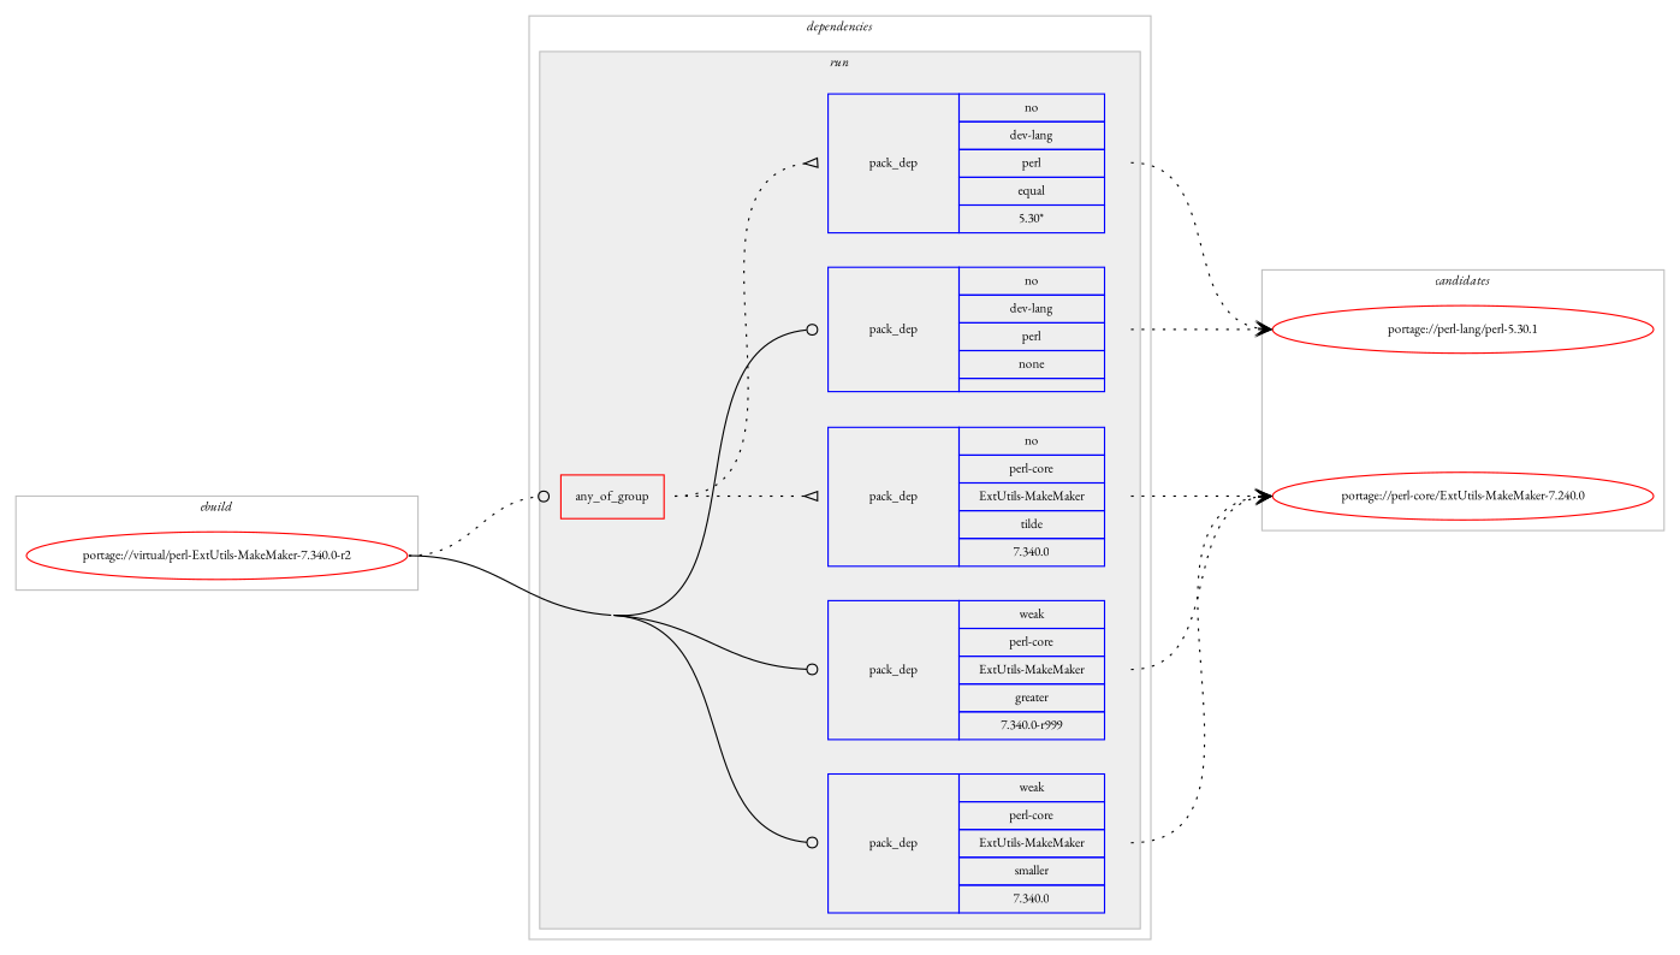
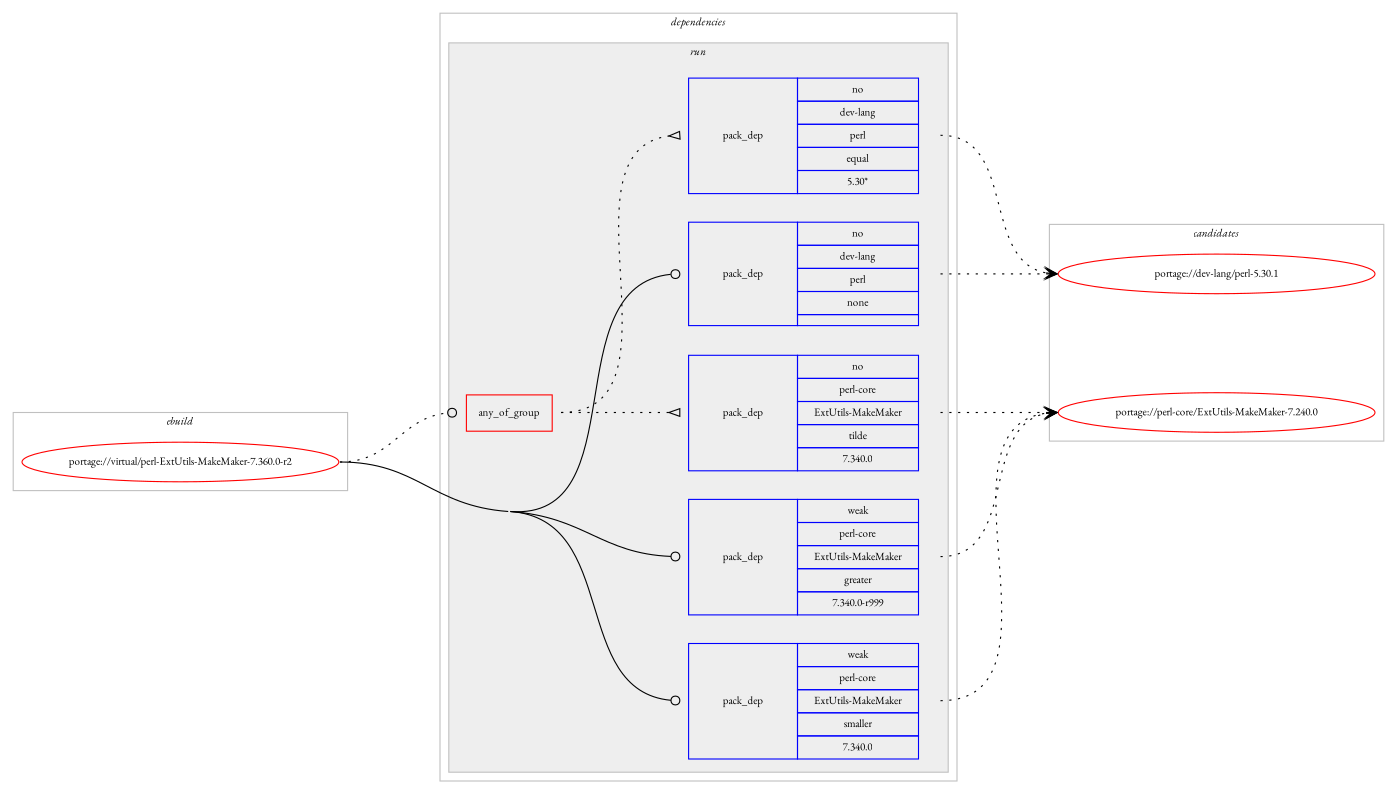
  digraph {
    compound=true
    concentrate=true
    fontname="EB Garamond"
    fontsize=10
    newrank=true
    rankdir=LR
    ranksep=1.5
    node [color=blue fontname="EB Garamond" fontsize=10 shape=none]
    edge [arrowhead=vee fontname="EB Garamond" headport=w style=dotted tailport=e weight=20]
-   n1 [color=red label="portage://virtual/perl-ExtUtils-MakeMaker-7.340.0-r2" width=4 shape=""]
+   n1 [color=red label="portage://virtual/perl-ExtUtils-MakeMaker-7.360.0-r2" width=4 shape=""]
    n2 [label=<<TABLE BORDER="0" CELLBORDER="1" CELLSPACING="0" CELLPADDING="4" WIDTH="220"><TR><TD ROWSPAN="6" CELLPADDING="30">pack_dep</TD></TR><TR><TD WIDTH="110">no</TD></TR><TR><TD>dev-lang</TD></TR><TR><TD>perl</TD></TR><TR><TD>equal</TD></TR><TR><TD>5.30*</TD></TR></TABLE>>]
    n3 [label=<<TABLE BORDER="0" CELLBORDER="1" CELLSPACING="0" CELLPADDING="4" WIDTH="220"><TR><TD ROWSPAN="6" CELLPADDING="30">pack_dep</TD></TR><TR><TD WIDTH="110">no</TD></TR><TR><TD>perl-core</TD></TR><TR><TD>ExtUtils-MakeMaker</TD></TR><TR><TD>tilde</TD></TR><TR><TD>7.340.0</TD></TR></TABLE>>]
    n4 [color=red label=<<TABLE BORDER="0" CELLBORDER="1" CELLSPACING="0" CELLPADDING="4"><TR><TD CELLPADDING="10">any_of_group</TD></TR></TABLE>>]
    n5 [label=<<TABLE BORDER="0" CELLBORDER="1" CELLSPACING="0" CELLPADDING="4" WIDTH="220"><TR><TD ROWSPAN="6" CELLPADDING="30">pack_dep</TD></TR><TR><TD WIDTH="110">no</TD></TR><TR><TD>dev-lang</TD></TR><TR><TD>perl</TD></TR><TR><TD>none</TD></TR><TR><TD></TD></TR></TABLE>>]
    n6 [label=<<TABLE BORDER="0" CELLBORDER="1" CELLSPACING="0" CELLPADDING="4" WIDTH="220"><TR><TD ROWSPAN="6" CELLPADDING="30">pack_dep</TD></TR><TR><TD WIDTH="110">weak</TD></TR><TR><TD>perl-core</TD></TR><TR><TD>ExtUtils-MakeMaker</TD></TR><TR><TD>greater</TD></TR><TR><TD>7.340.0-r999</TD></TR></TABLE>>]
    n7 [label=<<TABLE BORDER="0" CELLBORDER="1" CELLSPACING="0" CELLPADDING="4" WIDTH="220"><TR><TD ROWSPAN="6" CELLPADDING="30">pack_dep</TD></TR><TR><TD WIDTH="110">weak</TD></TR><TR><TD>perl-core</TD></TR><TR><TD>ExtUtils-MakeMaker</TD></TR><TR><TD>smaller</TD></TR><TR><TD>7.340.0</TD></TR></TABLE>>]
-   n8 [color=red label="portage://perl-lang/perl-5.30.1" width=4 shape=""]
+   n8 [color=red label="portage://dev-lang/perl-5.30.1" width=4 shape=""]
    n9 [color=red label="portage://perl-core/ExtUtils-MakeMaker-7.240.0" width=4 shape=""]
    subgraph cluster_1 {
      color=gray
      label=<<i>ebuild</i>>
      rank=same
      n1
    }
    subgraph cluster_2 {
      color=gray
      label=<<i>dependencies</i>>
      subgraph cluster_3 {
        color=gray
        fillcolor="#eeeeee"
        label=<<i>compile and run</i>>
        style=filled
      }
      subgraph cluster_4 {
        color=gray
        fillcolor="#eeeeee"
        label=<<i>compile</i>>
        style=filled
      }
      subgraph cluster_5 {
        color=gray
        fillcolor="#eeeeee"
        label=<<i>run</i>>
        style=filled
        subgraph sub_6 {
          color=gray
          fillcolor="#eeeeee"
          label=<<i>run</i>>
          style=filled
          n4
          subgraph sub_7 {
            color=gray
            fillcolor="#eeeeee"
            label=<<i>run</i>>
            style=filled
            n2
          }
          subgraph sub_8 {
            color=gray
            fillcolor="#eeeeee"
            label=<<i>run</i>>
            style=filled
            n3
          }
        }
        subgraph sub_9 {
          color=gray
          fillcolor="#eeeeee"
          label=<<i>run</i>>
          style=filled
          n5
        }
        subgraph sub_10 {
          color=gray
          fillcolor="#eeeeee"
          label=<<i>run</i>>
          style=filled
          n6
        }
        subgraph sub_11 {
          color=gray
          fillcolor="#eeeeee"
          label=<<i>run</i>>
          style=filled
          n7
        }
      }
    }
    subgraph cluster_12 {
      color=gray
      label=<<i>candidates</i>>
      rank=same
      subgraph sub_13 {
        color=black
        label=<<i>candidates</i>>
        nodesep=1
        rank=same
        n8
      }
      subgraph sub_14 {
        color=black
        label=<<i>candidates</i>>
        nodesep=1
        rank=same
        n9
      }
      subgraph sub_15 {
        color=black
        label=<<i>candidates</i>>
        nodesep=1
        rank=same
        n8
      }
      subgraph sub_16 {
        color=black
        label=<<i>candidates</i>>
        nodesep=1
        rank=same
        n9
      }
      subgraph sub_17 {
        color=black
        label=<<i>candidates</i>>
        nodesep=1
        rank=same
        n9
      }
    }
    n1 -> n4 [arrowhead=odot]
    n1 -> n5 [arrowhead=odot style=solid]
    n1 -> n6 [arrowhead=odot style=solid]
    n1 -> n7 [arrowhead=odot style=solid]
    n2 -> n8 [weight=100]
    n3 -> n9 [weight=100]
    n4 -> n2 [arrowhead=oinv]
    n4 -> n3 [arrowhead=oinv]
    n5 -> n8 [weight=100]
    n6 -> n9 [weight=100]
    n7 -> n9 [weight=100]
  }
